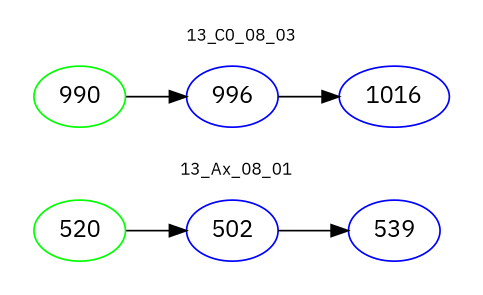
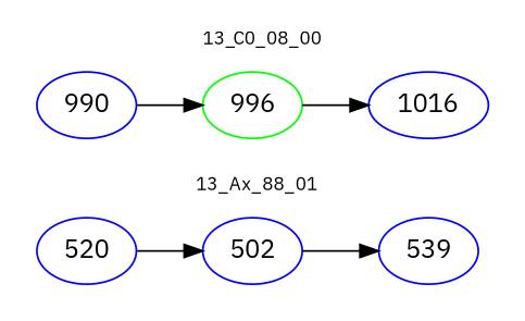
  digraph {
    fontname="IBM Plex Sans"
    rankdir=LR
    node [color=blue fontname="IBM Plex Sans"]
    edge [color=black fontname="IBM Plex Sans"]
-   n1 [color=green label=520]
+   n1 [label=520]
    n2 [label=502]
    n3 [label=539]
-   n4 [color=green label=990]
-   n5 [label=996]
+   n4 [label=990]
+   n5 [color=green label=996]
    n6 [label=1016]
    subgraph cluster_1 {
      color=white
      fontsize=10
-     label="13_Ax_08_01"
+     label="13_Ax_88_01"
      n1
      n2
      n3
    }
    subgraph cluster_2 {
      color=white
      fontsize=10
-     label="13_C0_08_03"
+     label="13_C0_08_00"
      n4
      n5
      n6
    }
    n1 -> n2
    n2 -> n3
    n4 -> n5
    n5 -> n6
  }
